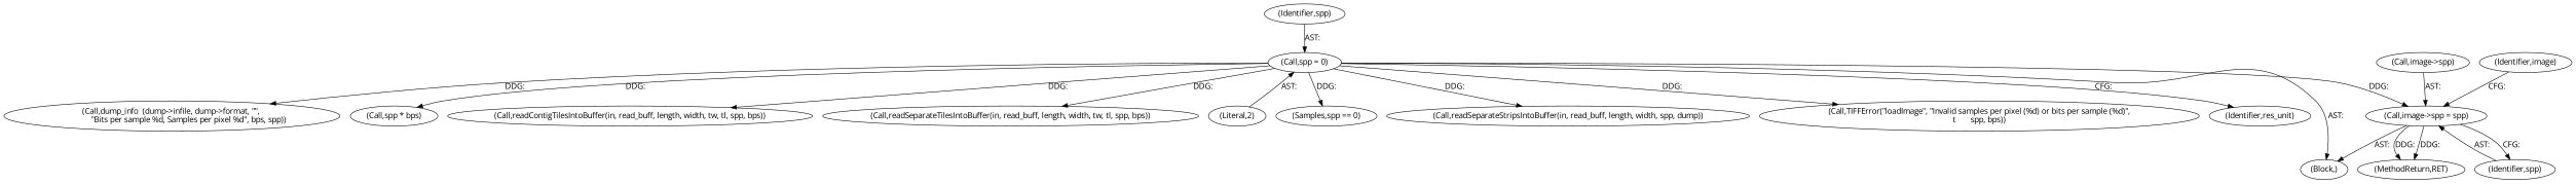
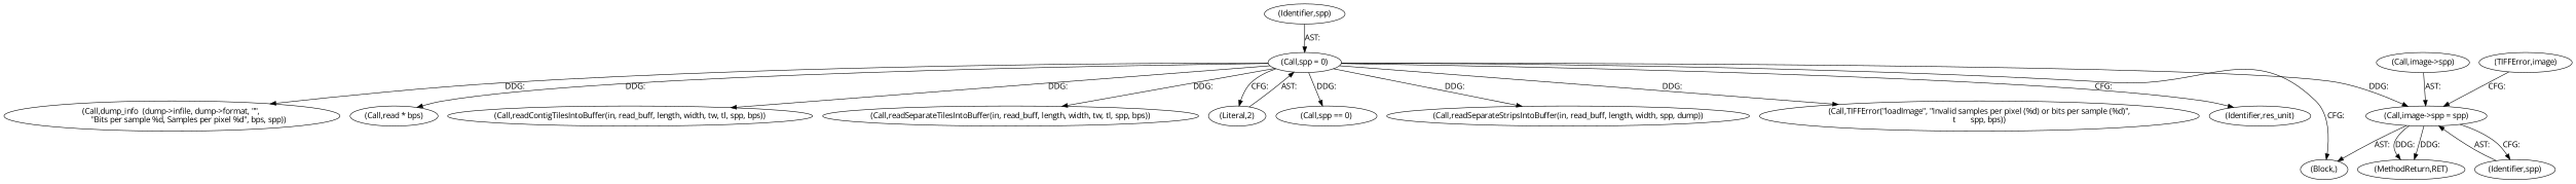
  digraph {
    fontname="Open Sans"
    node [fontname="Open Sans"]
    edge [fontname="Open Sans"]
    n1 [label="(Call,image->spp = spp)"]
    n2 [label="(Identifier,spp)"]
    n3 [label="(MethodReturn,RET)"]
    n4 [label="(Block,)"]
    n5 [label="(Call,spp = 0)"]
    n6 [label="(Call,dump_info  (dump->infile, dump->format, \"\", \n                \"Bits per sample %d, Samples per pixel %d\", bps, spp))"]
-   n7 [label="(Call,spp * bps)"]
+   n7 [label="(Call,read * bps)"]
    n8 [label="(Call,readContigTilesIntoBuffer(in, read_buff, length, width, tw, tl, spp, bps))"]
    n9 [label="(Call,readSeparateTilesIntoBuffer(in, read_buff, length, width, tw, tl, spp, bps))"]
    n10 [label="(Literal,2)"]
-   n11 [label="(Samples,spp == 0)"]
+   n11 [label="(Call,spp == 0)"]
    n12 [label="(Call,readSeparateStripsIntoBuffer(in, read_buff, length, width, spp, dump))"]
    n13 [label="(Call,TIFFError(\"loadImage\", \"Invalid samples per pixel (%d) or bits per sample (%d)\",\n\t       spp, bps))"]
    n14 [label="(Identifier,res_unit)"]
    n15 [label="(Call,image->spp)"]
-   n16 [label="(Identifier,image)"]
+   n16 [label="(TIFFError,image)"]
    n17 [label="(Identifier,spp)"]
    n1 -> n2 [label="CFG: "]
    n1 -> n3 [label="DDG: "]
    n1 -> n3 [label="DDG: "]
    n1 -> n4 [label="AST: "]
    n2 -> n1 [label="AST: "]
    n5 -> n1 [label="DDG: "]
-   n5 -> n4 [label="AST: "]
+   n5 -> n4 [label="CFG: "]
    n5 -> n6 [label="DDG: "]
    n5 -> n7 [label="DDG: "]
    n5 -> n8 [label="DDG: "]
    n5 -> n9 [label="DDG: "]
+   n5 -> n10 [label="CFG: "]
    n5 -> n11 [label="DDG: "]
    n5 -> n12 [label="DDG: "]
    n5 -> n13 [label="DDG: "]
    n5 -> n14 [label="CFG: "]
    n10 -> n5 [label="AST: "]
    n15 -> n1 [label="AST: "]
    n16 -> n1 [label="CFG: "]
    n17 -> n5 [label="AST: "]
  }
